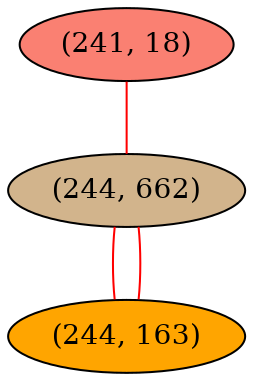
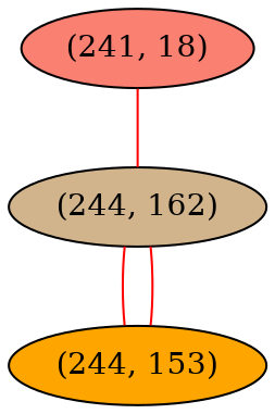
  graph {
    node [style=filled]
    edge [color=red weight=1]
    "(241, 18)" [fillcolor=salmon]
-   "(244, 162)" [fillcolor=tan label="(244, 662)"]
-   "(244, 163)" [fillcolor=orange]
+   "(244, 162)" [fillcolor=tan]
+   "(244, 163)" [fillcolor=orange label="(244, 153)"]
    "(241, 18)" -- "(244, 162)"
    "(244, 162)" -- "(244, 163)"
    "(244, 162)" -- "(244, 163)"
  }
